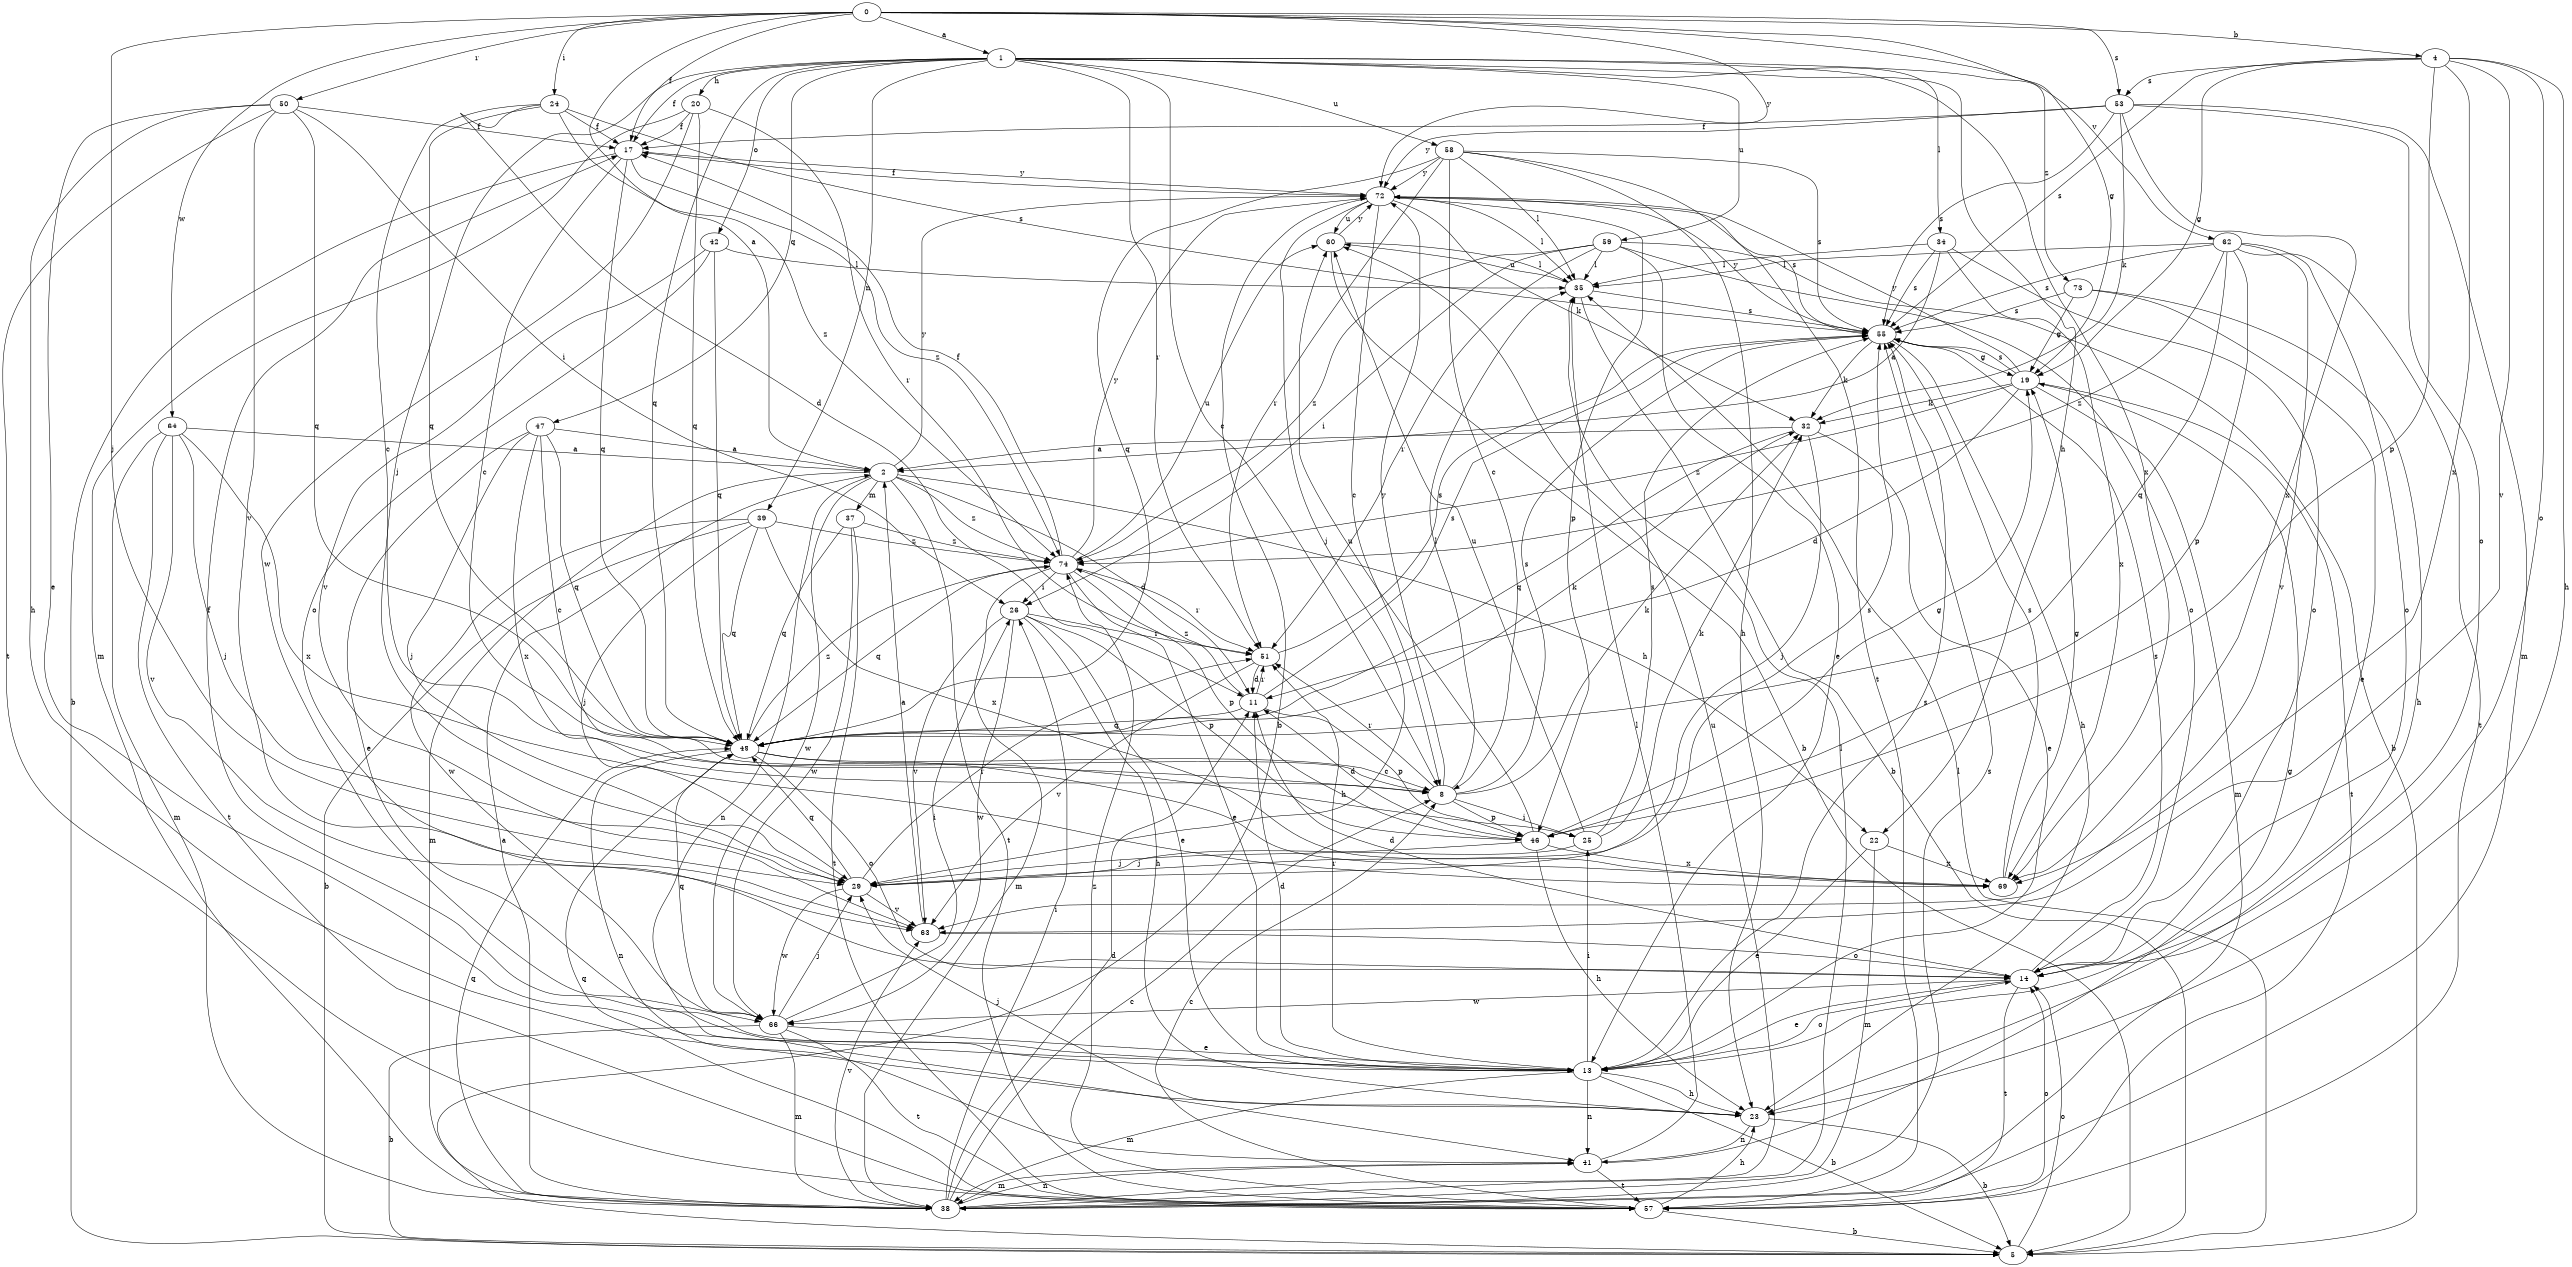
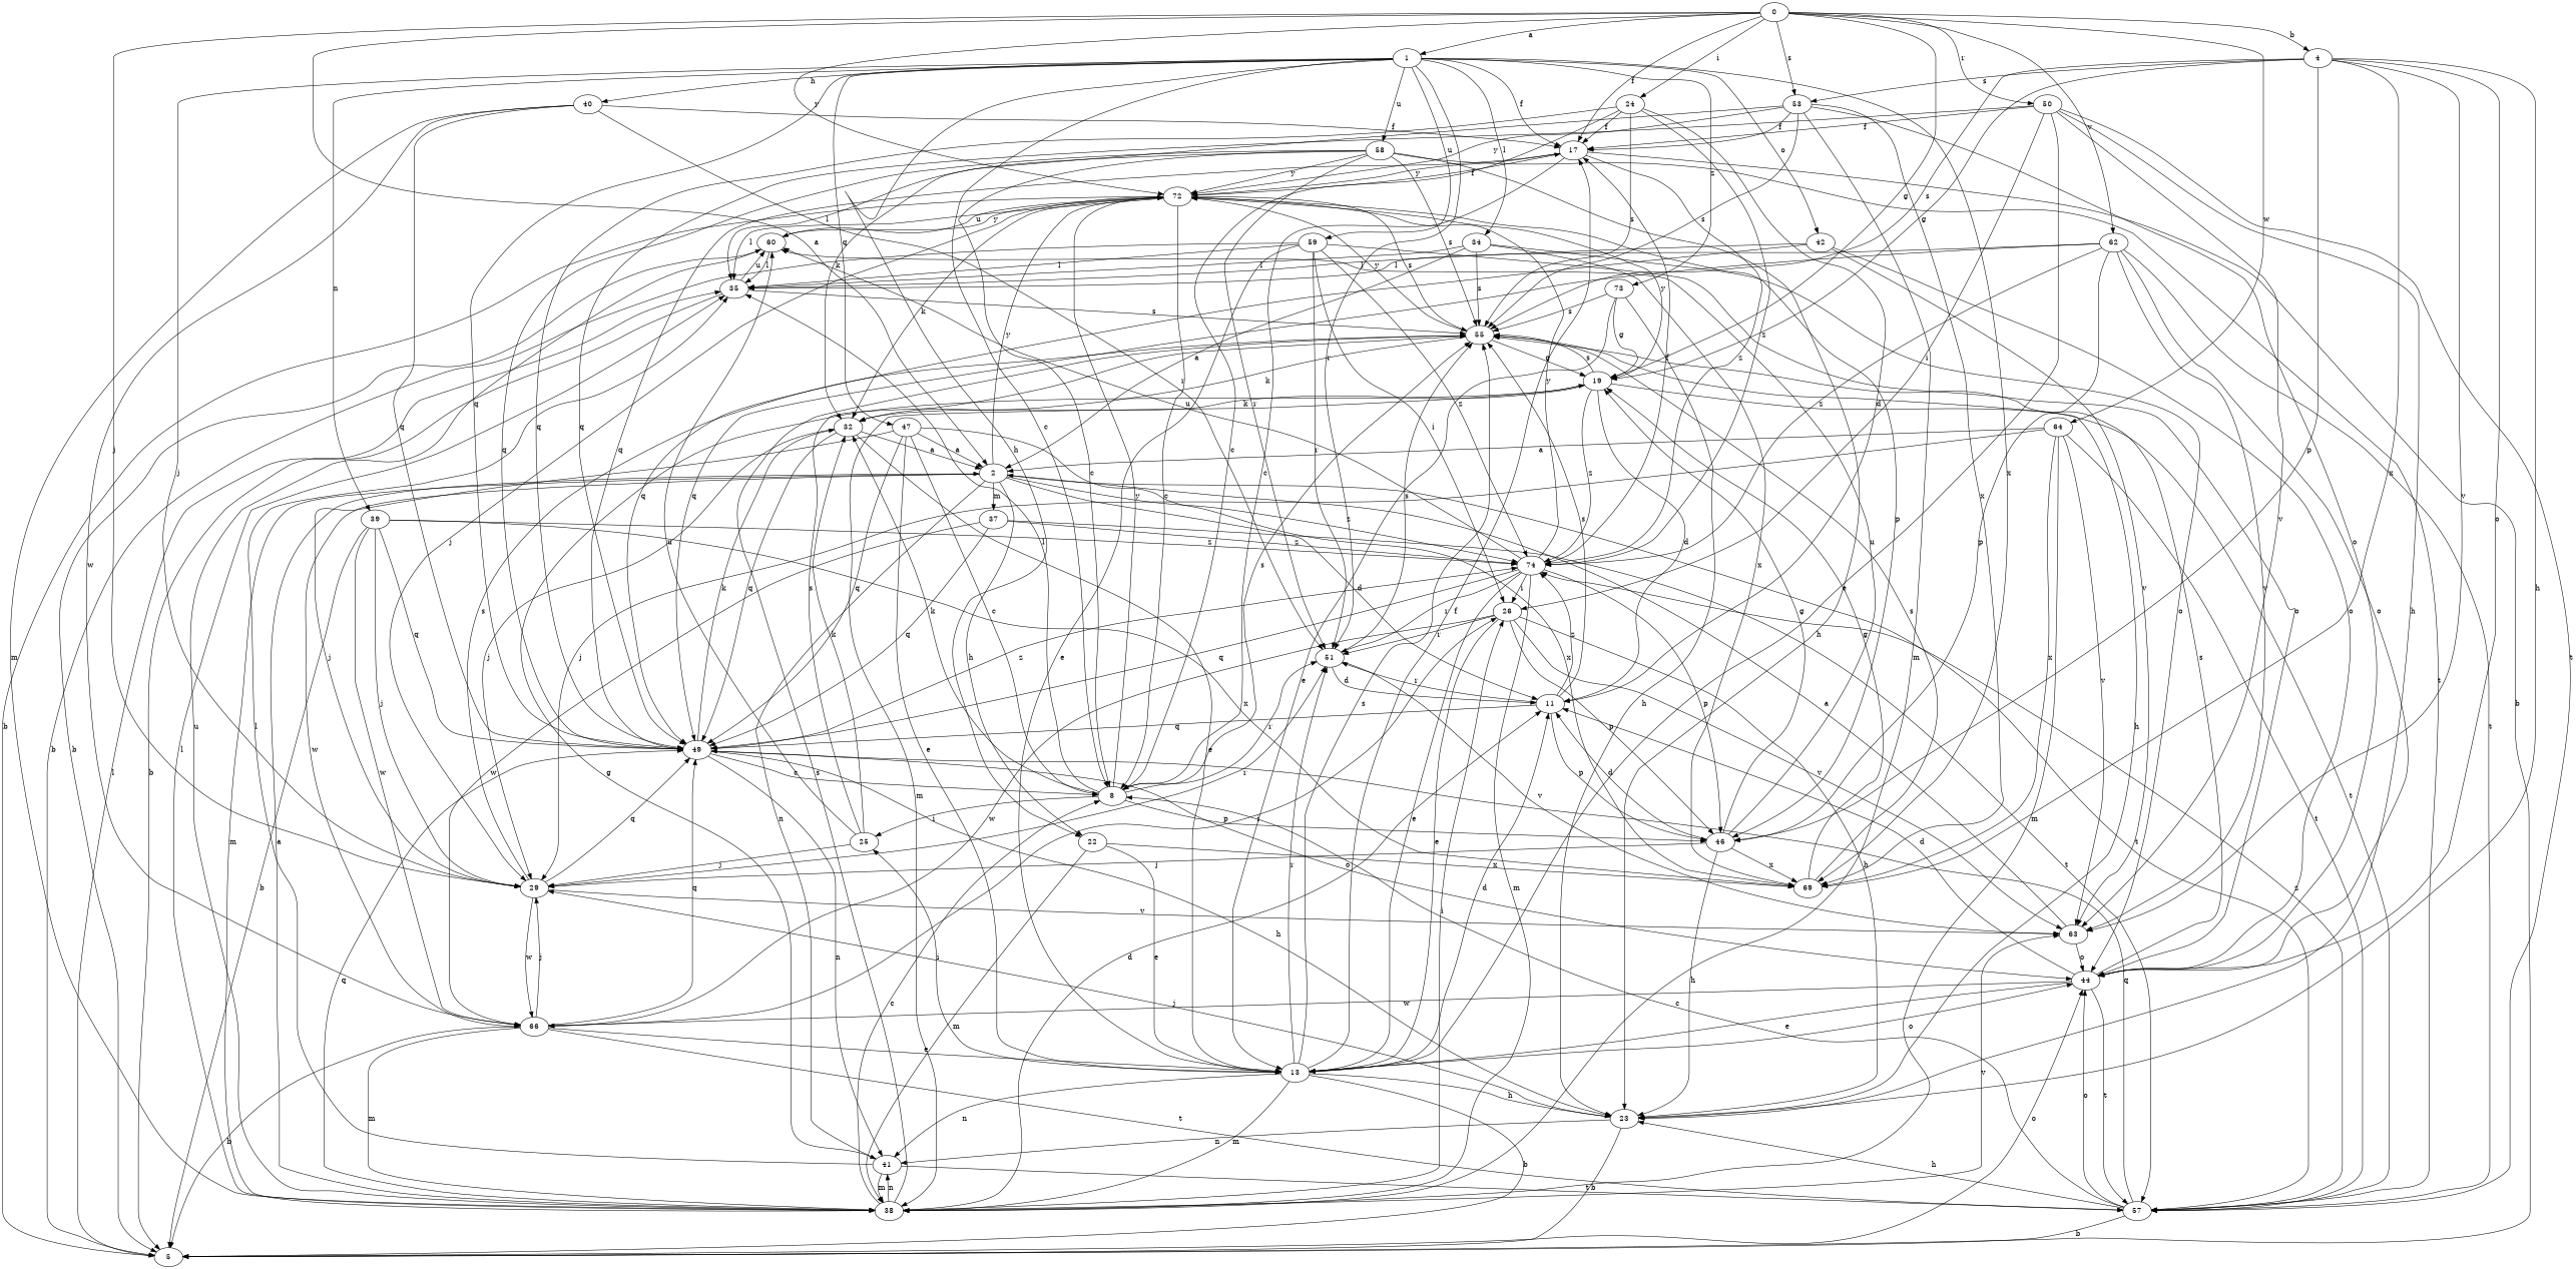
  strict digraph {
    0
    1
    2
    4
    17
    19
    24
    29
    50
    53
    62
    64
    72
    8
-   20
+   20 [label=40]
    22
    34
    39
    42
    47
    49
    51
    58
    59
    69
    73
    11
    37
    38
    41
    57
    66
    74
    23
-   44 [label=14]
+   44
    46
    55
    63
    5
    32
    13
    26
    35
    60
    25
    0 -> 1 [label=a]
    0 -> 2 [label=a]
    0 -> 4 [label=b]
    0 -> 17 [label=f]
    0 -> 19 [label=g]
    0 -> 24 [label=i]
    0 -> 29 [label=j]
    0 -> 50 [label=r]
    0 -> 53 [label=s]
    0 -> 62 [label=v]
    0 -> 64 [label=w]
    0 -> 72 [label=y]
    1 -> 17 [label=f]
    1 -> 29 [label=j]
    1 -> 8 [label=c]
    1 -> 20 [label=h]
    1 -> 22 [label=h]
    1 -> 34 [label=l]
    1 -> 39 [label=n]
    1 -> 42 [label=o]
    1 -> 47 [label=q]
    1 -> 49 [label=q]
    1 -> 51 [label=r]
    1 -> 58 [label=u]
    1 -> 59 [label=u]
    1 -> 69 [label=x]
    1 -> 73 [label=z]
    2 -> 72 [label=y]
    2 -> 22 [label=h]
    2 -> 11 [label=d]
    2 -> 37 [label=m]
    2 -> 38 [label=m]
    2 -> 41 [label=n]
    2 -> 57 [label=t]
    2 -> 66 [label=w]
    2 -> 74 [label=z]
    4 -> 19 [label=g]
    4 -> 53 [label=s]
    4 -> 69 [label=x]
    4 -> 23 [label=h]
    4 -> 44 [label=o]
    4 -> 46 [label=p]
    4 -> 55 [label=s]
    4 -> 63 [label=v]
    17 -> 72 [label=y]
    17 -> 8 [label=c]
    17 -> 49 [label=q]
    17 -> 74 [label=z]
    17 -> 5 [label=b]
    19 -> 72 [label=y]
    19 -> 11 [label=d]
    19 -> 38 [label=m]
    19 -> 57 [label=t]
    19 -> 74 [label=z]
    19 -> 55 [label=s]
    19 -> 32 [label=k]
    24 -> 17 [label=f]
    24 -> 8 [label=c]
    24 -> 49 [label=q]
    24 -> 11 [label=d]
    24 -> 74 [label=z]
    24 -> 55 [label=s]
    29 -> 49 [label=q]
    29 -> 51 [label=r]
    29 -> 66 [label=w]
    29 -> 55 [label=s]
    29 -> 63 [label=v]
    50 -> 17 [label=f]
    50 -> 49 [label=q]
    50 -> 57 [label=t]
    50 -> 23 [label=h]
    50 -> 63 [label=v]
    50 -> 13 [label=e]
    50 -> 26 [label=i]
    53 -> 17 [label=f]
    53 -> 72 [label=y]
    53 -> 69 [label=x]
    53 -> 38 [label=m]
    53 -> 44 [label=o]
    53 -> 55 [label=s]
    53 -> 32 [label=k]
    62 -> 49 [label=q]
    62 -> 57 [label=t]
    62 -> 74 [label=z]
    62 -> 44 [label=o]
    62 -> 46 [label=p]
-   62 -> 55 [label=s]
    62 -> 63 [label=v]
    62 -> 35 [label=l]
    64 -> 2 [label=a]
    64 -> 29 [label=j]
    64 -> 69 [label=x]
    64 -> 38 [label=m]
    64 -> 57 [label=t]
    64 -> 63 [label=v]
    72 -> 17 [label=f]
    72 -> 29 [label=j]
    72 -> 8 [label=c]
    72 -> 46 [label=p]
    72 -> 55 [label=s]
    72 -> 5 [label=b]
    72 -> 32 [label=k]
    72 -> 35 [label=l]
    72 -> 60 [label=u]
    8 -> 72 [label=y]
    8 -> 51 [label=r]
    8 -> 46 [label=p]
    8 -> 55 [label=s]
    8 -> 32 [label=k]
    8 -> 35 [label=l]
    8 -> 25 [label=i]
    20 -> 17 [label=f]
    20 -> 49 [label=q]
    20 -> 51 [label=r]
    20 -> 38 [label=m]
    20 -> 66 [label=w]
    22 -> 69 [label=x]
    22 -> 38 [label=m]
    22 -> 13 [label=e]
    34 -> 2 [label=a]
    34 -> 69 [label=x]
    34 -> 44 [label=o]
    34 -> 55 [label=s]
    34 -> 35 [label=l]
    39 -> 29 [label=j]
    39 -> 49 [label=q]
    39 -> 69 [label=x]
    39 -> 66 [label=w]
    39 -> 74 [label=z]
    39 -> 5 [label=b]
    42 -> 49 [label=q]
    42 -> 44 [label=o]
    42 -> 63 [label=v]
    42 -> 35 [label=l]
    47 -> 2 [label=a]
    47 -> 29 [label=j]
    47 -> 8 [label=c]
    47 -> 49 [label=q]
    47 -> 69 [label=x]
    47 -> 13 [label=e]
    49 -> 8 [label=c]
    49 -> 41 [label=n]
    49 -> 74 [label=z]
-   49 -> 25 [label=h]
+   49 -> 23 [label=h]
    49 -> 44 [label=o]
    49 -> 32 [label=k]
    51 -> 11 [label=d]
    51 -> 55 [label=s]
    51 -> 63 [label=v]
    58 -> 72 [label=y]
    58 -> 8 [label=c]
    58 -> 49 [label=q]
    58 -> 51 [label=r]
    58 -> 57 [label=t]
    58 -> 23 [label=h]
    58 -> 55 [label=s]
    58 -> 35 [label=l]
    59 -> 51 [label=r]
    59 -> 74 [label=z]
    59 -> 44 [label=o]
    59 -> 5 [label=b]
    59 -> 13 [label=e]
    59 -> 26 [label=i]
    59 -> 35 [label=l]
    69 -> 19 [label=g]
    69 -> 55 [label=s]
    73 -> 19 [label=g]
    73 -> 23 [label=h]
    73 -> 55 [label=s]
    73 -> 13 [label=e]
    11 -> 49 [label=q]
    11 -> 51 [label=r]
    11 -> 74 [label=z]
    11 -> 46 [label=p]
    11 -> 55 [label=s]
    37 -> 49 [label=q]
    37 -> 57 [label=t]
    37 -> 66 [label=w]
    37 -> 74 [label=z]
    38 -> 2 [label=a]
    38 -> 8 [label=c]
    38 -> 49 [label=q]
    38 -> 11 [label=d]
    38 -> 41 [label=n]
    38 -> 55 [label=s]
    38 -> 63 [label=v]
    38 -> 26 [label=i]
    38 -> 35 [label=l]
    38 -> 60 [label=u]
    41 -> 19 [label=g]
    41 -> 38 [label=m]
    41 -> 57 [label=t]
    41 -> 35 [label=l]
    57 -> 8 [label=c]
    57 -> 49 [label=q]
    57 -> 74 [label=z]
    57 -> 23 [label=h]
    57 -> 44 [label=o]
    57 -> 5 [label=b]
    66 -> 29 [label=j]
    66 -> 49 [label=q]
    66 -> 38 [label=m]
    66 -> 57 [label=t]
    66 -> 5 [label=b]
    66 -> 13 [label=e]
    66 -> 26 [label=i]
    74 -> 17 [label=f]
    74 -> 72 [label=y]
    74 -> 49 [label=q]
    74 -> 51 [label=r]
    74 -> 38 [label=m]
    74 -> 46 [label=p]
    74 -> 13 [label=e]
    74 -> 26 [label=i]
    74 -> 60 [label=u]
    23 -> 29 [label=j]
    23 -> 41 [label=n]
    23 -> 5 [label=b]
    44 -> 11 [label=d]
    44 -> 57 [label=t]
    44 -> 66 [label=w]
    44 -> 55 [label=s]
    44 -> 13 [label=e]
    46 -> 19 [label=g]
    46 -> 29 [label=j]
    46 -> 69 [label=x]
    46 -> 11 [label=d]
    46 -> 23 [label=h]
    46 -> 60 [label=u]
    55 -> 19 [label=g]
    55 -> 72 [label=y]
    55 -> 23 [label=h]
    55 -> 32 [label=k]
    63 -> 2 [label=a]
    63 -> 44 [label=o]
    5 -> 44 [label=o]
    5 -> 35 [label=l]
    32 -> 2 [label=a]
    32 -> 29 [label=j]
    32 -> 49 [label=q]
    32 -> 13 [label=e]
    13 -> 17 [label=f]
    13 -> 51 [label=r]
    13 -> 11 [label=d]
    13 -> 38 [label=m]
    13 -> 41 [label=n]
    13 -> 23 [label=h]
    13 -> 44 [label=o]
    13 -> 55 [label=s]
    13 -> 5 [label=b]
    13 -> 25 [label=i]
    26 -> 51 [label=r]
    26 -> 66 [label=w]
    26 -> 23 [label=h]
    26 -> 46 [label=p]
    26 -> 63 [label=v]
    26 -> 13 [label=e]
    35 -> 55 [label=s]
    35 -> 5 [label=b]
    35 -> 60 [label=u]
    60 -> 72 [label=y]
    60 -> 5 [label=b]
    60 -> 35 [label=l]
    25 -> 29 [label=j]
    25 -> 55 [label=s]
    25 -> 32 [label=k]
    25 -> 60 [label=u]
  }
